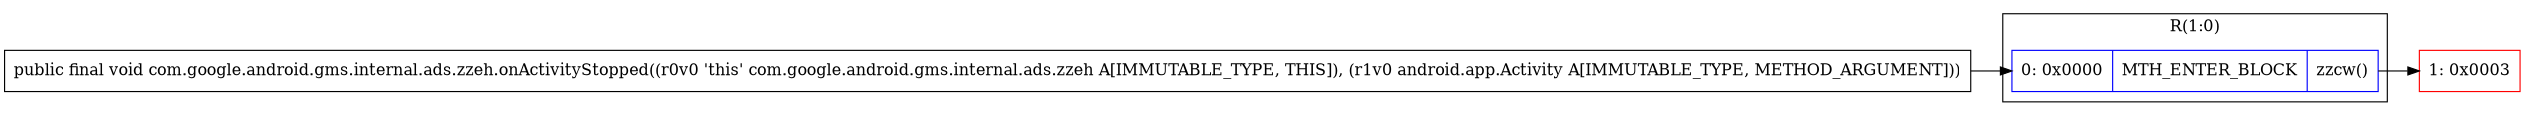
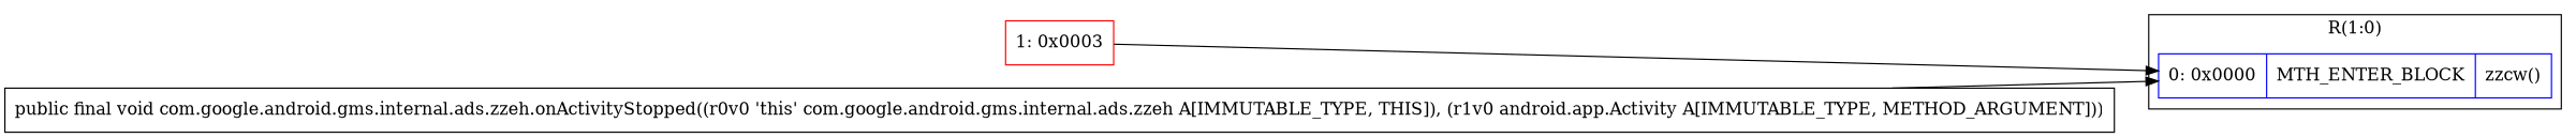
  digraph {
    rankdir=LR
    node [shape=record]
    n1 [color=blue label="{0\:\ 0x0000|MTH_ENTER_BLOCK\l|zzcw()\l}"]
    n2 [color=red label="{1\:\ 0x0003}"]
    n3 [label="{public final void com.google.android.gms.internal.ads.zzeh.onActivityStopped((r0v0 'this' com.google.android.gms.internal.ads.zzeh A[IMMUTABLE_TYPE, THIS]), (r1v0 android.app.Activity A[IMMUTABLE_TYPE, METHOD_ARGUMENT])) }"]
    subgraph cluster_1 {
      label="R(1:0)"
      n1
    }
-   n1 -> n2
+   n2 -> n1
    n3 -> n1
  }
